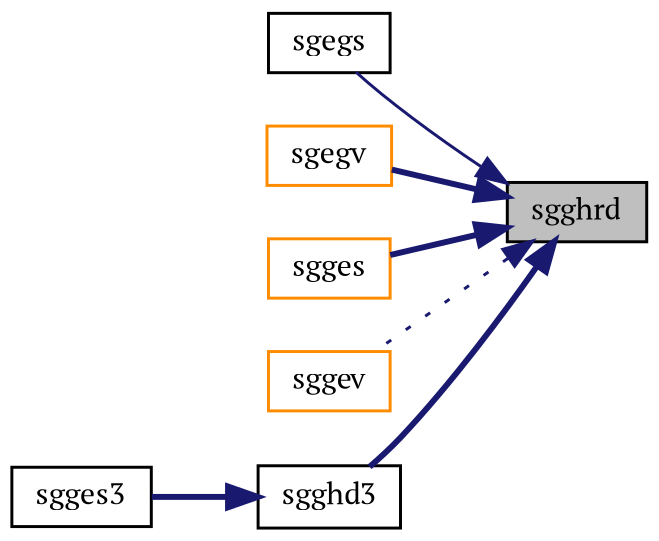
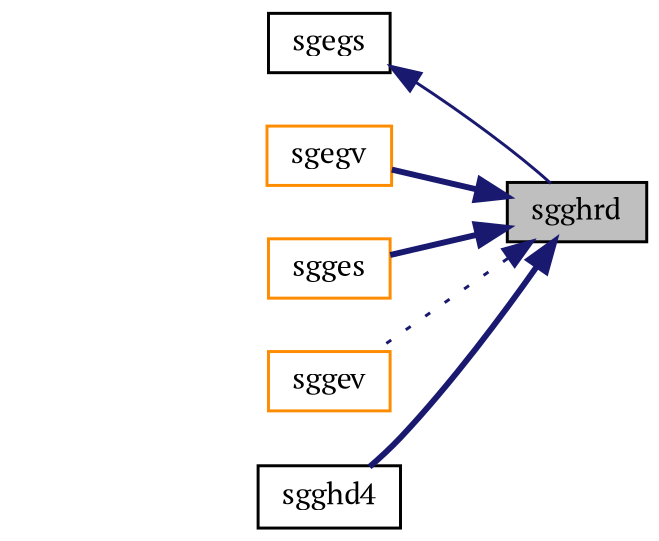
  digraph {
    fontname="PT Serif"
    rankdir=RL
    node [color=black fillcolor=white fontname="PT Serif" fontsize=10 shape=record style=filled]
    edge [color=midnightblue dir=back fontname="PT Serif" fontsize=10 labelfontname=Helvetica labelfontsize=10 style=bold]
    n1 [fillcolor=grey75 fontcolor=black height=0.2 label=sgghrd width=0.4]
    n2 [height=0.2 label=sgegs width=0.4]
    n3 [color=darkorange height=0.2 label=sgegv width=0.4]
    n4 [color=darkorange height=0.2 label=sgges width=0.4]
    n5 [color=darkorange height=0.2 label=sggev width=0.4]
-   n6 [height=0.2 label=sgghd3 width=0.4]
-   n7 [height=0.2 label=sgges3 width=0.4]
-   n1 -> n2 [style=solid]
+   n6 [height=0.2 label=sgghd4 width=0.4]
+   n2 -> n1 [style=solid]
    n1 -> n3
    n1 -> n4
    n1 -> n5 [style=dotted]
    n1 -> n6
-   n6 -> n7
  }
